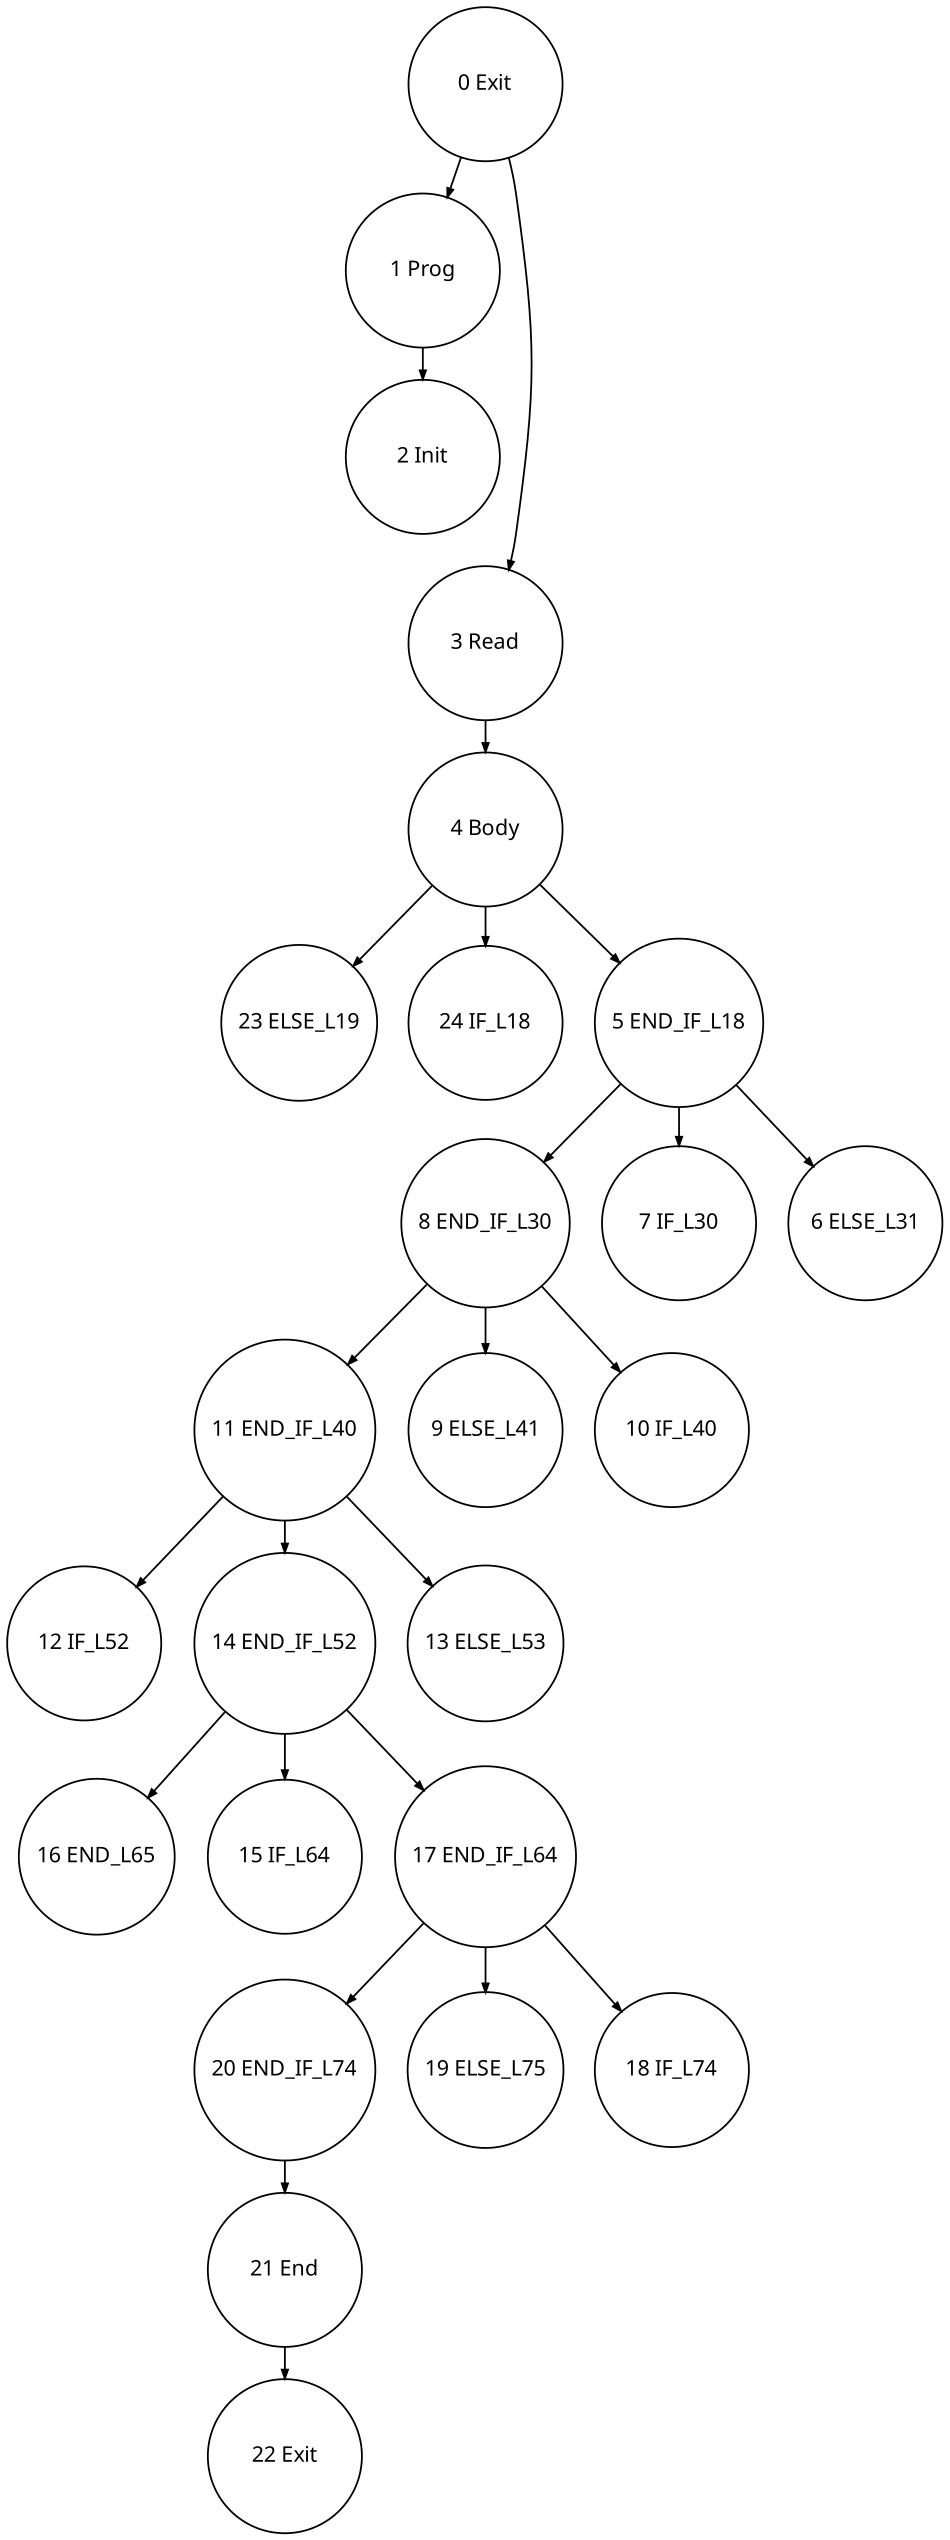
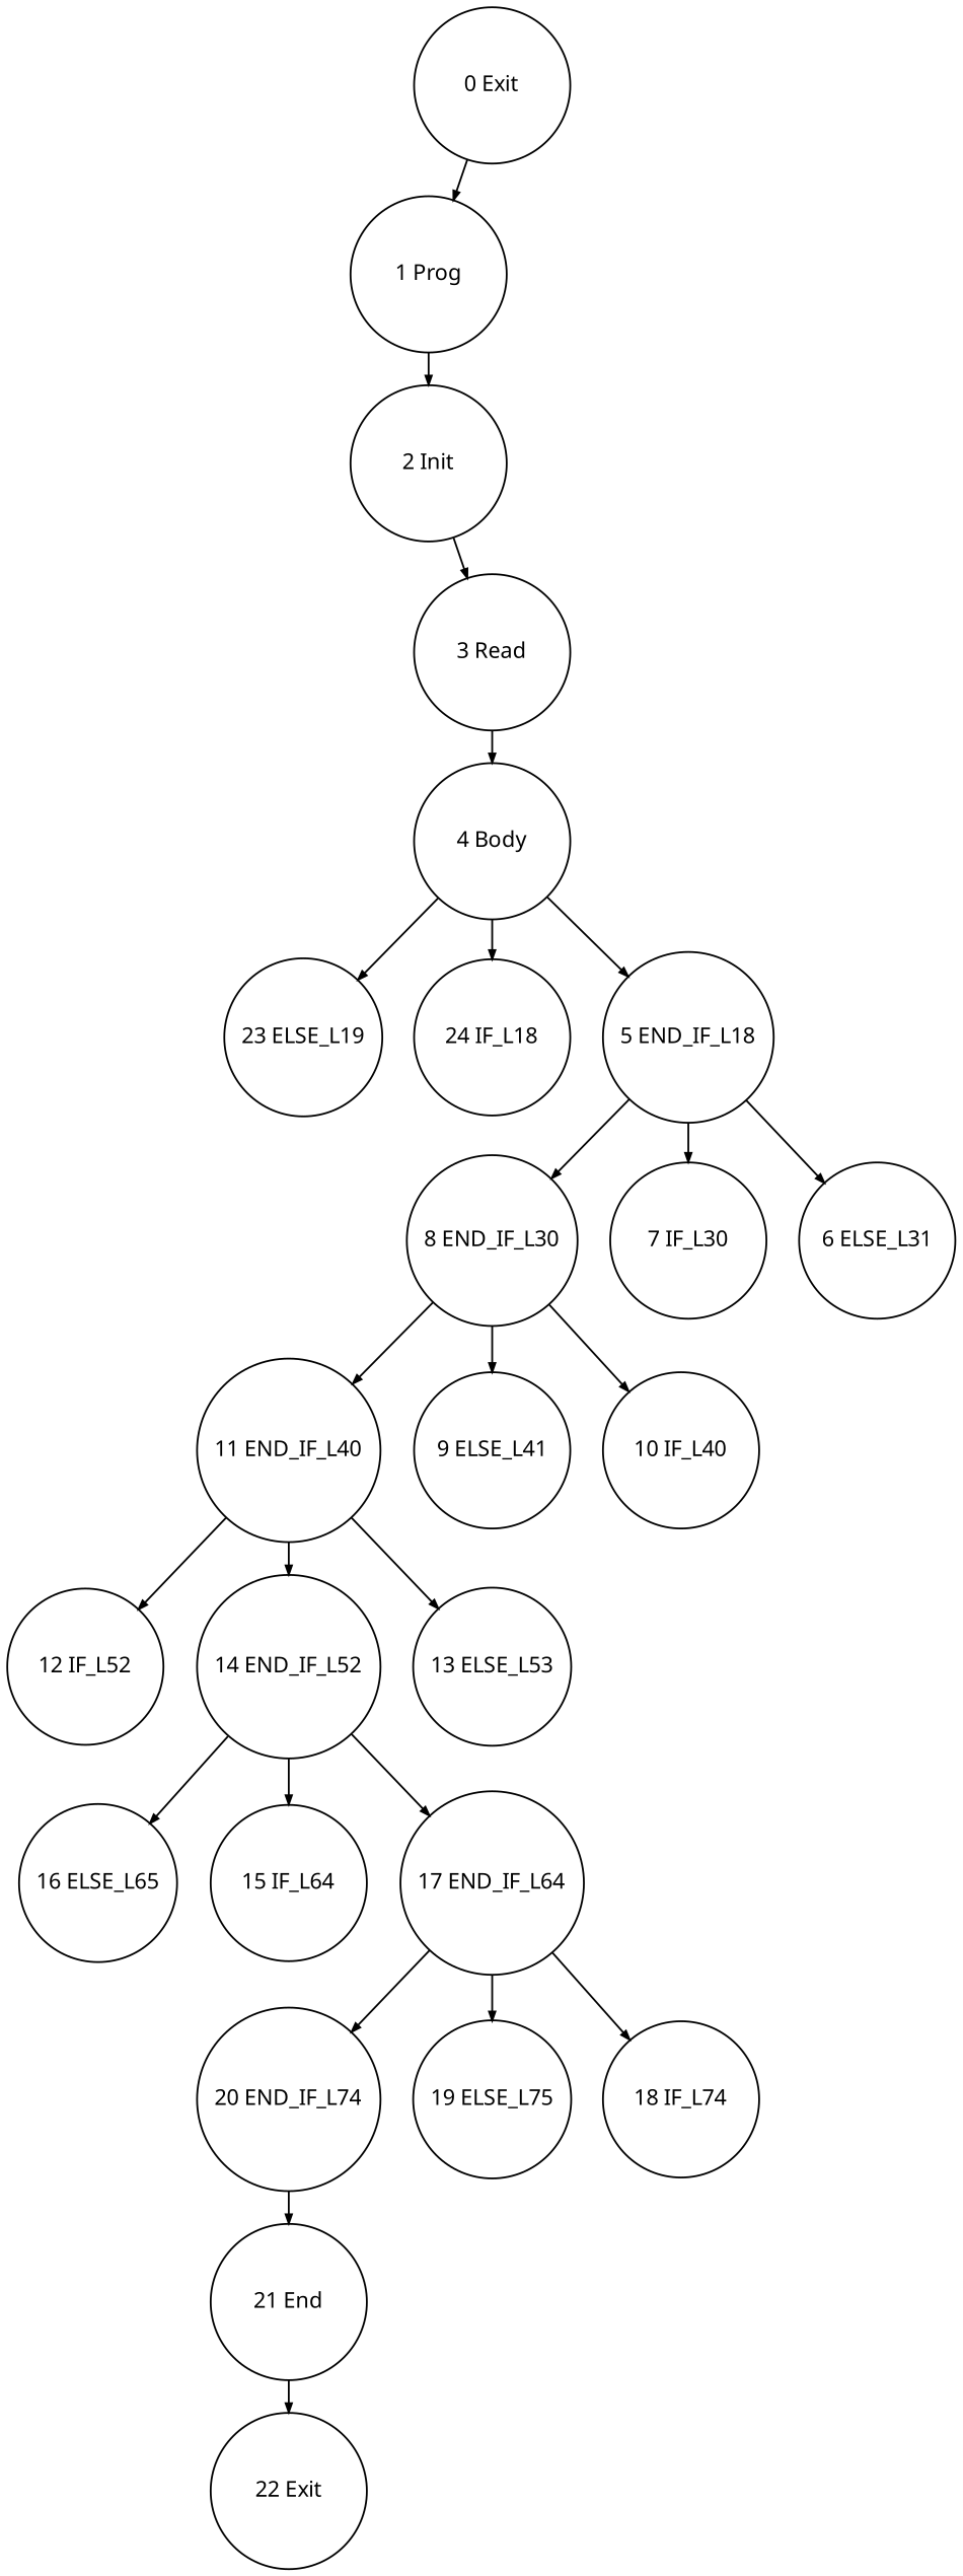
  digraph {
    fontname="Noto Sans"
    ranksep=.25
    node [fontname="Noto Sans" fontsize=12 shape=circle]
    edge [arrowsize=.5 fontname="Noto Sans"]
    "11 END_IF_L40" [height=1.2]
    "12 IF_L52" [height=1.2]
    "14 END_IF_L52" [height=1.2]
    "13 ELSE_L53" [height=1.2]
-   "16 ELSE_L65" [height=1.2 label="16 END_L65"]
+   "16 ELSE_L65" [height=1.2]
    "15 IF_L64" [height=1.2]
    "17 END_IF_L64" [height=1.2]
    "8 END_IF_L30" [height=1.2]
    "9 ELSE_L41" [height=1.2]
    "10 IF_L40" [height=1.2]
    "21 End" [height=1.2]
    "22 Exit" [height=1.2]
    "1 Prog" [height=1.2]
    "2 Init" [height=1.2]
    "3 Read" [height=1.2]
    "20 END_IF_L74" [height=1.2]
    "19 ELSE_L75" [height=1.2]
    "18 IF_L74" [height=1.2]
    n19 [height=1.2 label="0 Exit"]
    "4 Body" [height=1.2]
    "23 ELSE_L19" [height=1.2]
    "24 IF_L18" [height=1.2]
    "5 END_IF_L18" [height=1.2]
    "7 IF_L30" [height=1.2]
    "6 ELSE_L31" [height=1.2]
    "11 END_IF_L40" -> "12 IF_L52"
    "11 END_IF_L40" -> "14 END_IF_L52"
    "11 END_IF_L40" -> "13 ELSE_L53"
    "14 END_IF_L52" -> "16 ELSE_L65"
    "14 END_IF_L52" -> "15 IF_L64"
    "14 END_IF_L52" -> "17 END_IF_L64"
    "17 END_IF_L64" -> "20 END_IF_L74"
    "17 END_IF_L64" -> "19 ELSE_L75"
    "17 END_IF_L64" -> "18 IF_L74"
    "8 END_IF_L30" -> "11 END_IF_L40"
    "8 END_IF_L30" -> "9 ELSE_L41"
    "8 END_IF_L30" -> "10 IF_L40"
    "21 End" -> "22 Exit"
    "1 Prog" -> "2 Init"
-   n19 -> "3 Read"
+   "2 Init" -> "3 Read"
    "3 Read" -> "4 Body"
    "20 END_IF_L74" -> "21 End"
    n19 -> "1 Prog"
    "4 Body" -> "23 ELSE_L19"
    "4 Body" -> "24 IF_L18"
    "4 Body" -> "5 END_IF_L18"
    "5 END_IF_L18" -> "8 END_IF_L30"
    "5 END_IF_L18" -> "7 IF_L30"
    "5 END_IF_L18" -> "6 ELSE_L31"
  }
